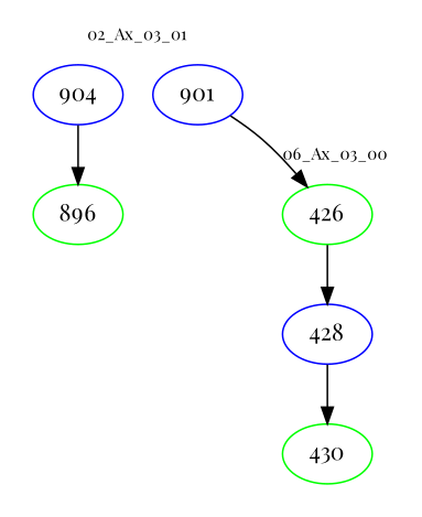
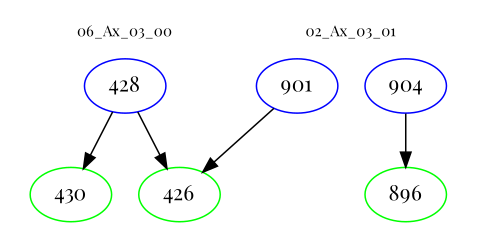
  digraph {
    fontname="Playfair Display"
    node [color=green fontname="Playfair Display"]
    edge [color=black fontname="Playfair Display"]
    n1 [label=426]
    n2 [color=blue label=428]
    n3 [label=430]
    n4 [color=blue label=901]
    n5 [color=blue label=904]
    n6 [label=896]
    subgraph cluster_1 {
      color=white
      fontsize=10
      label="06_Ax_03_00"
      n1
      n2
      n3
    }
    subgraph cluster_2 {
      color=white
      fontsize=10
      label="02_Ax_03_01"
      n4
      n5
      n6
    }
-   n1 -> n2
+   n2 -> n1
    n2 -> n3
    n4 -> n1
    n5 -> n6
  }
